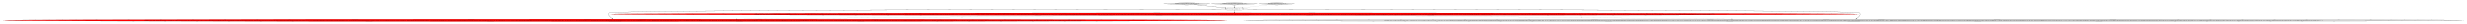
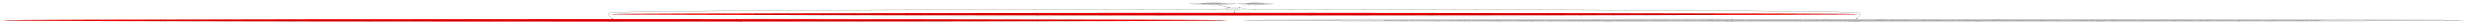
  digraph {
    fontname="PT Serif"
    node [fillcolor=lightgray fontname="PT Serif" shape=ellipse style=filled]
    edge [fontname="PT Serif" style=bold]
    n1 [fillcolor=red label="testQuery(\"SELECT dim2, AVG(m2) FROM (SELECT * FROM foo AS t1 INNER JOIN foo AS t2 ON t1.m1 = t2.m1 LIMIT 10) AS t3 GROUP BY dim2\",ImmutableList.of(GroupByQuery.builder().setDataSource(newScanQueryBuilder().dataSource(join(new TableDataSource(CalciteTests.DATASOURCE1),new QueryDataSource(newScanQueryBuilder().dataSource(CalciteTests.DATASOURCE1).intervals(querySegmentSpec(Filtration.eternity())).columns(ImmutableList.of(\"m1\")).resultFormat(ScanQuery.ResultFormat.RESULT_FORMAT_COMPACTED_LIST).context(QUERY_CONTEXT_DEFAULT).build()),\"j0.\",equalsCondition(DruidExpression.fromColumn(\"m1\"),DruidExpression.fromColumn(\"j0.m1\")),JoinType.INNER)).intervals(querySegmentSpec(Filtration.eternity())).limit(10).columns(\"dim2\",\"j0.m1\",\"m1\",\"m2\").context(QUERY_CONTEXT_DEFAULT).build()).setInterval(querySegmentSpec(Filtration.eternity())).setDimensions(new DefaultDimensionSpec(\"dim2\",\"d0\",ValueType.STRING)).setGranularity(Granularities.ALL).setAggregatorSpecs(useDefault? aggregators(new DoubleSumAggregatorFactory(\"a0:sum\",\"m2\"),new CountAggregatorFactory(\"a0:count\")): aggregators(new DoubleSumAggregatorFactory(\"a0:sum\",\"m2\"),new FilteredAggregatorFactory(new CountAggregatorFactory(\"a0:count\"),not(selector(\"m2\",null,null))))).setPostAggregatorSpecs(ImmutableList.of(new ArithmeticPostAggregator(\"a0\",\"quotient\",ImmutableList.of(new FieldAccessPostAggregator(null,\"a0:sum\"),new FieldAccessPostAggregator(null,\"a0:count\"))))).setContext(QUERY_CONTEXT_DEFAULT).build()),NullHandling.sqlCompatible()? ImmutableList.of(new Object((((edu.fdu.CPPDG.tinypdg.pe.ExpressionInfo@989d15,new Object((((edu.fdu.CPPDG.tinypdg.pe.ExpressionInfo@989d1a,new Object((((edu.fdu.CPPDG.tinypdg.pe.ExpressionInfo@989d1f,new Object((((edu.fdu.CPPDG.tinypdg.pe.ExpressionInfo@989d24): ImmutableList.of(new Object((((edu.fdu.CPPDG.tinypdg.pe.ExpressionInfo@989d2c,new Object((((edu.fdu.CPPDG.tinypdg.pe.ExpressionInfo@989d31,new Object((((edu.fdu.CPPDG.tinypdg.pe.ExpressionInfo@989d36))@@@4@@@['0', '1', '0']"]
    n2 [label="testQuery(\"SELECT t1.dim2, AVG(t1.m2) FROM (SELECT * FROM foo LIMIT 10) AS t1 INNER JOIN foo AS t2 ON t1.m1 = t2.m1 GROUP BY t1.dim2\",ImmutableList.of(GroupByQuery.builder().setDataSource(join(new QueryDataSource(newScanQueryBuilder().dataSource(CalciteTests.DATASOURCE1).intervals(querySegmentSpec(Filtration.eternity())).columns(\"dim2\",\"m1\",\"m2\").context(QUERY_CONTEXT_DEFAULT).limit(10).build()),new QueryDataSource(newScanQueryBuilder().dataSource(CalciteTests.DATASOURCE1).intervals(querySegmentSpec(Filtration.eternity())).columns(ImmutableList.of(\"m1\")).resultFormat(ScanQuery.ResultFormat.RESULT_FORMAT_COMPACTED_LIST).context(QUERY_CONTEXT_DEFAULT).build()),\"j0.\",equalsCondition(DruidExpression.fromColumn(\"m1\"),DruidExpression.fromColumn(\"j0.m1\")),JoinType.INNER)).setInterval(querySegmentSpec(Filtration.eternity())).setDimensions(new DefaultDimensionSpec(\"dim2\",\"d0\",ValueType.STRING)).setGranularity(Granularities.ALL).setAggregatorSpecs(useDefault? aggregators(new DoubleSumAggregatorFactory(\"a0:sum\",\"m2\"),new CountAggregatorFactory(\"a0:count\")): aggregators(new DoubleSumAggregatorFactory(\"a0:sum\",\"m2\"),new FilteredAggregatorFactory(new CountAggregatorFactory(\"a0:count\"),not(selector(\"m2\",null,null))))).setPostAggregatorSpecs(ImmutableList.of(new ArithmeticPostAggregator(\"a0\",\"quotient\",ImmutableList.of(new FieldAccessPostAggregator(null,\"a0:sum\"),new FieldAccessPostAggregator(null,\"a0:count\"))))).setContext(QUERY_CONTEXT_DEFAULT).build()),NullHandling.sqlCompatible()? ImmutableList.of(new Object((((edu.fdu.CPPDG.tinypdg.pe.ExpressionInfo@989df1,new Object((((edu.fdu.CPPDG.tinypdg.pe.ExpressionInfo@989df6,new Object((((edu.fdu.CPPDG.tinypdg.pe.ExpressionInfo@989dfb,new Object((((edu.fdu.CPPDG.tinypdg.pe.ExpressionInfo@989e00): ImmutableList.of(new Object((((edu.fdu.CPPDG.tinypdg.pe.ExpressionInfo@989e08,new Object((((edu.fdu.CPPDG.tinypdg.pe.ExpressionInfo@989e0d,new Object((((edu.fdu.CPPDG.tinypdg.pe.ExpressionInfo@989e12))@@@4@@@['0', '0', '1']"]
    n3 [fillcolor=red label="testQuery(\"SELECT dim2, AVG(m2) FROM (SELECT * FROM foo AS t1 INNER JOIN foo AS t2 ON t1.m1 = t2.m1 LIMIT 10) AS t3 GROUP BY dim2\",ImmutableList.of(GroupByQuery.builder().setDataSource(newScanQueryBuilder().dataSource(join(new TableDataSource(CalciteTests.DATASOURCE1),new QueryDataSource(newScanQueryBuilder().dataSource(CalciteTests.DATASOURCE1).intervals(querySegmentSpec(Filtration.eternity())).columns(ImmutableList.of(\"m1\")).resultFormat(ScanQuery.ResultFormat.RESULT_FORMAT_COMPACTED_LIST).context(QUERY_CONTEXT_DEFAULT).build()),\"j0.\",equalsCondition(DruidExpression.fromColumn(\"m1\"),DruidExpression.fromColumn(\"j0.m1\")),JoinType.INNER)).intervals(querySegmentSpec(Filtration.eternity())).limit(10).columns(\"__time\",\"cnt\",\"dim1\",\"dim2\",\"dim3\",\"j0.m1\",\"m1\",\"m2\",\"unique_dim1\").context(QUERY_CONTEXT_DEFAULT).build()).setInterval(querySegmentSpec(Filtration.eternity())).setDimensions(new DefaultDimensionSpec(\"dim2\",\"d0\",ValueType.STRING)).setGranularity(Granularities.ALL).setAggregatorSpecs(useDefault? aggregators(new DoubleSumAggregatorFactory(\"a0:sum\",\"m2\"),new CountAggregatorFactory(\"a0:count\")): aggregators(new DoubleSumAggregatorFactory(\"a0:sum\",\"m2\"),new FilteredAggregatorFactory(new CountAggregatorFactory(\"a0:count\"),not(selector(\"m2\",null,null))))).setPostAggregatorSpecs(ImmutableList.of(new ArithmeticPostAggregator(\"a0\",\"quotient\",ImmutableList.of(new FieldAccessPostAggregator(null,\"a0:sum\"),new FieldAccessPostAggregator(null,\"a0:count\"))))).setContext(QUERY_CONTEXT_DEFAULT).build()),NullHandling.sqlCompatible()? ImmutableList.of(new Object((((edu.fdu.CPPDG.tinypdg.pe.ExpressionInfo@989c38,new Object((((edu.fdu.CPPDG.tinypdg.pe.ExpressionInfo@989c3d,new Object((((edu.fdu.CPPDG.tinypdg.pe.ExpressionInfo@989c42,new Object((((edu.fdu.CPPDG.tinypdg.pe.ExpressionInfo@989c47): ImmutableList.of(new Object((((edu.fdu.CPPDG.tinypdg.pe.ExpressionInfo@989c4f,new Object((((edu.fdu.CPPDG.tinypdg.pe.ExpressionInfo@989c54,new Object((((edu.fdu.CPPDG.tinypdg.pe.ExpressionInfo@989c59))@@@4@@@['1', '0', '0']"]
-   n4 [label="testJoinOuterGroupByAndSubqueryHasLimit['1', '0', '0']" shape=diamond]
    n5 [fillcolor=white label="cannotVectorize()@@@3@@@['1', '1', '1']"]
    n6 [label="testJoinOuterGroupByAndSubqueryHasLimit['0', '1', '0']" shape=diamond]
    n7 [label="testJoinWithLimitBeforeJoining['0', '0', '1']" shape=diamond]
    n3 -> n1 [label=0 style=dashed]
    n3 -> n2 [label=0 style=dashed]
-   n4 -> n5
    n5 -> n1
    n5 -> n2
    n5 -> n3
    n6 -> n5
    n7 -> n5 [style=dashed]
  }
